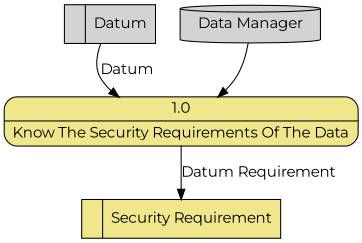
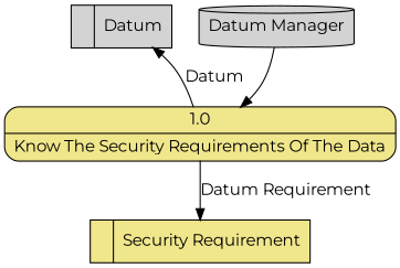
  digraph {
    fontname=Montserrat
    node [fillcolor=lightgrey fontname=Montserrat shape=record style=filled]
    edge [fontname=Montserrat]
    n1 [label="<f0>  |<f1> Datum "]
    n2 [fillcolor=khaki label="<f0>  |<f1> Security Requirement "]
-   n3 [label="Data Manager" shape=cylinder]
+   n3 [label="Datum Manager" shape=cylinder]
    n4 [fillcolor=khaki label="{<f0> 1.0|<f1> Know The Security Requirements Of The Data }" shape=Mrecord]
    n3 -> n4
-   n1 -> n4 [label=Datum]
+   n4 -> n1 [label=Datum]
    n4 -> n2 [label="Datum Requirement"]
  }
